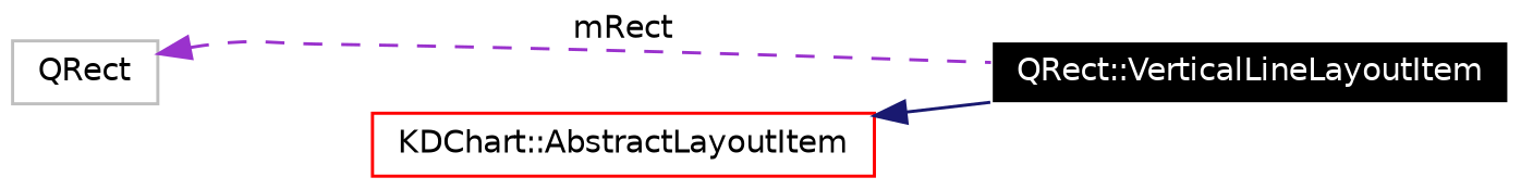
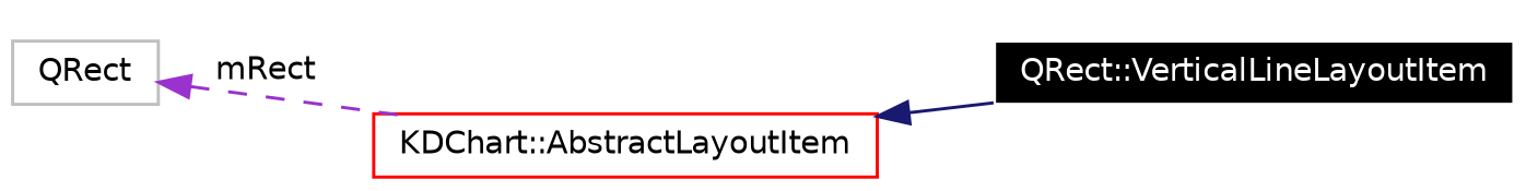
  digraph {
    rankdir=LR
    node [fontname=Helvetica fontsize=10 shape=record]
    edge [dir=back fontname=Helvetica fontsize=10 labelfontname=Helvetica labelfontsize=10]
    n1 [color=white fillcolor=black fontcolor=white height=0.2 label="QRect::VerticalLineLayoutItem" style=filled width=0.4]
    n2 [color=red height=0.2 label="KDChart::AbstractLayoutItem" width=0.4]
    n3 [color=grey75 height=0.2 label=QRect width=0.4]
    n2 -> n1 [color=midnightblue style=solid]
-   n3 -> n1 [color=darkorchid3 label=mRect style=dashed]
+   n3 -> n2 [color=darkorchid3 label=mRect style=dashed]
  }
